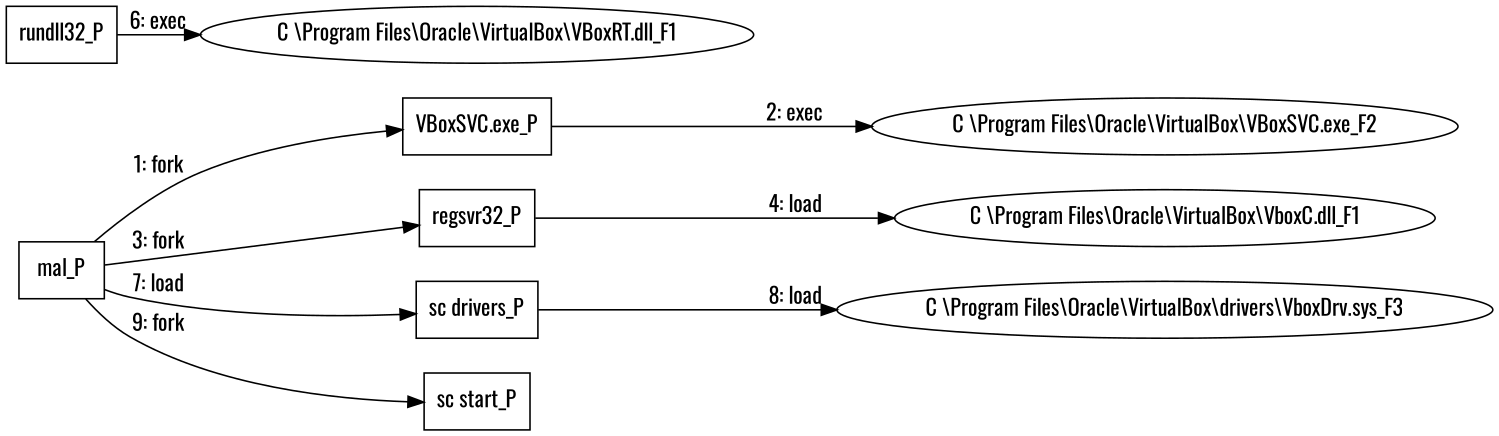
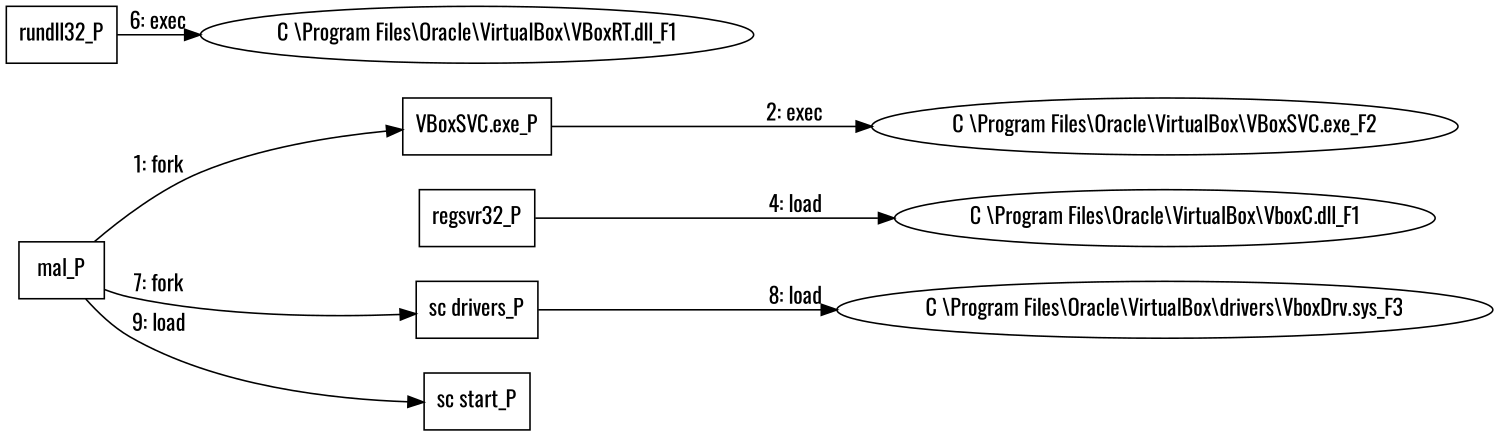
  digraph {
    engine=neato
    fixedsize=false
    fontname=Oswald
    fontsize=10
    nodesep=0.3
    rankdir=LR
    ranksep=0
    splines=true
    node [fontname=Oswald node_type=Process shape=box]
    edge [fontname=Oswald]
    mal_P
    "VBoxSVC.exe_P"
    regsvr32_P
    n4 [label="sc drivers_P"]
    "sc start_P"
    "C \\Program Files\\Oracle\\VirtualBox\\VBoxSVC.exe_F2" [node_type=File shape=ellipse]
    "C \\Program Files\\Oracle\\VirtualBox\\VboxC.dll_F1" [node_type=File shape=ellipse]
    "C \\Program Files\\Oracle\\VirtualBox\\VBoxRT.dll_F1" [node_type=File shape=ellipse]
    rundll32_P
    "C \\Program Files\\Oracle\\VirtualBox\\drivers\\VboxDrv.sys_F3" [node_type=File shape=ellipse]
    mal_P -> "VBoxSVC.exe_P" [label="1: fork"]
-   mal_P -> regsvr32_P [label="3: fork"]
-   mal_P -> n4 [label="7: load"]
-   mal_P -> "sc start_P" [label="9: fork"]
+   mal_P -> n4 [label="7: fork"]
+   mal_P -> "sc start_P" [label="9: load"]
    "VBoxSVC.exe_P" -> "C \\Program Files\\Oracle\\VirtualBox\\VBoxSVC.exe_F2" [label="2: exec"]
    regsvr32_P -> "C \\Program Files\\Oracle\\VirtualBox\\VboxC.dll_F1" [label="4: load"]
    n4 -> "C \\Program Files\\Oracle\\VirtualBox\\drivers\\VboxDrv.sys_F3" [label="8: load"]
    rundll32_P -> "C \\Program Files\\Oracle\\VirtualBox\\VBoxRT.dll_F1" [label="6: exec"]
  }
